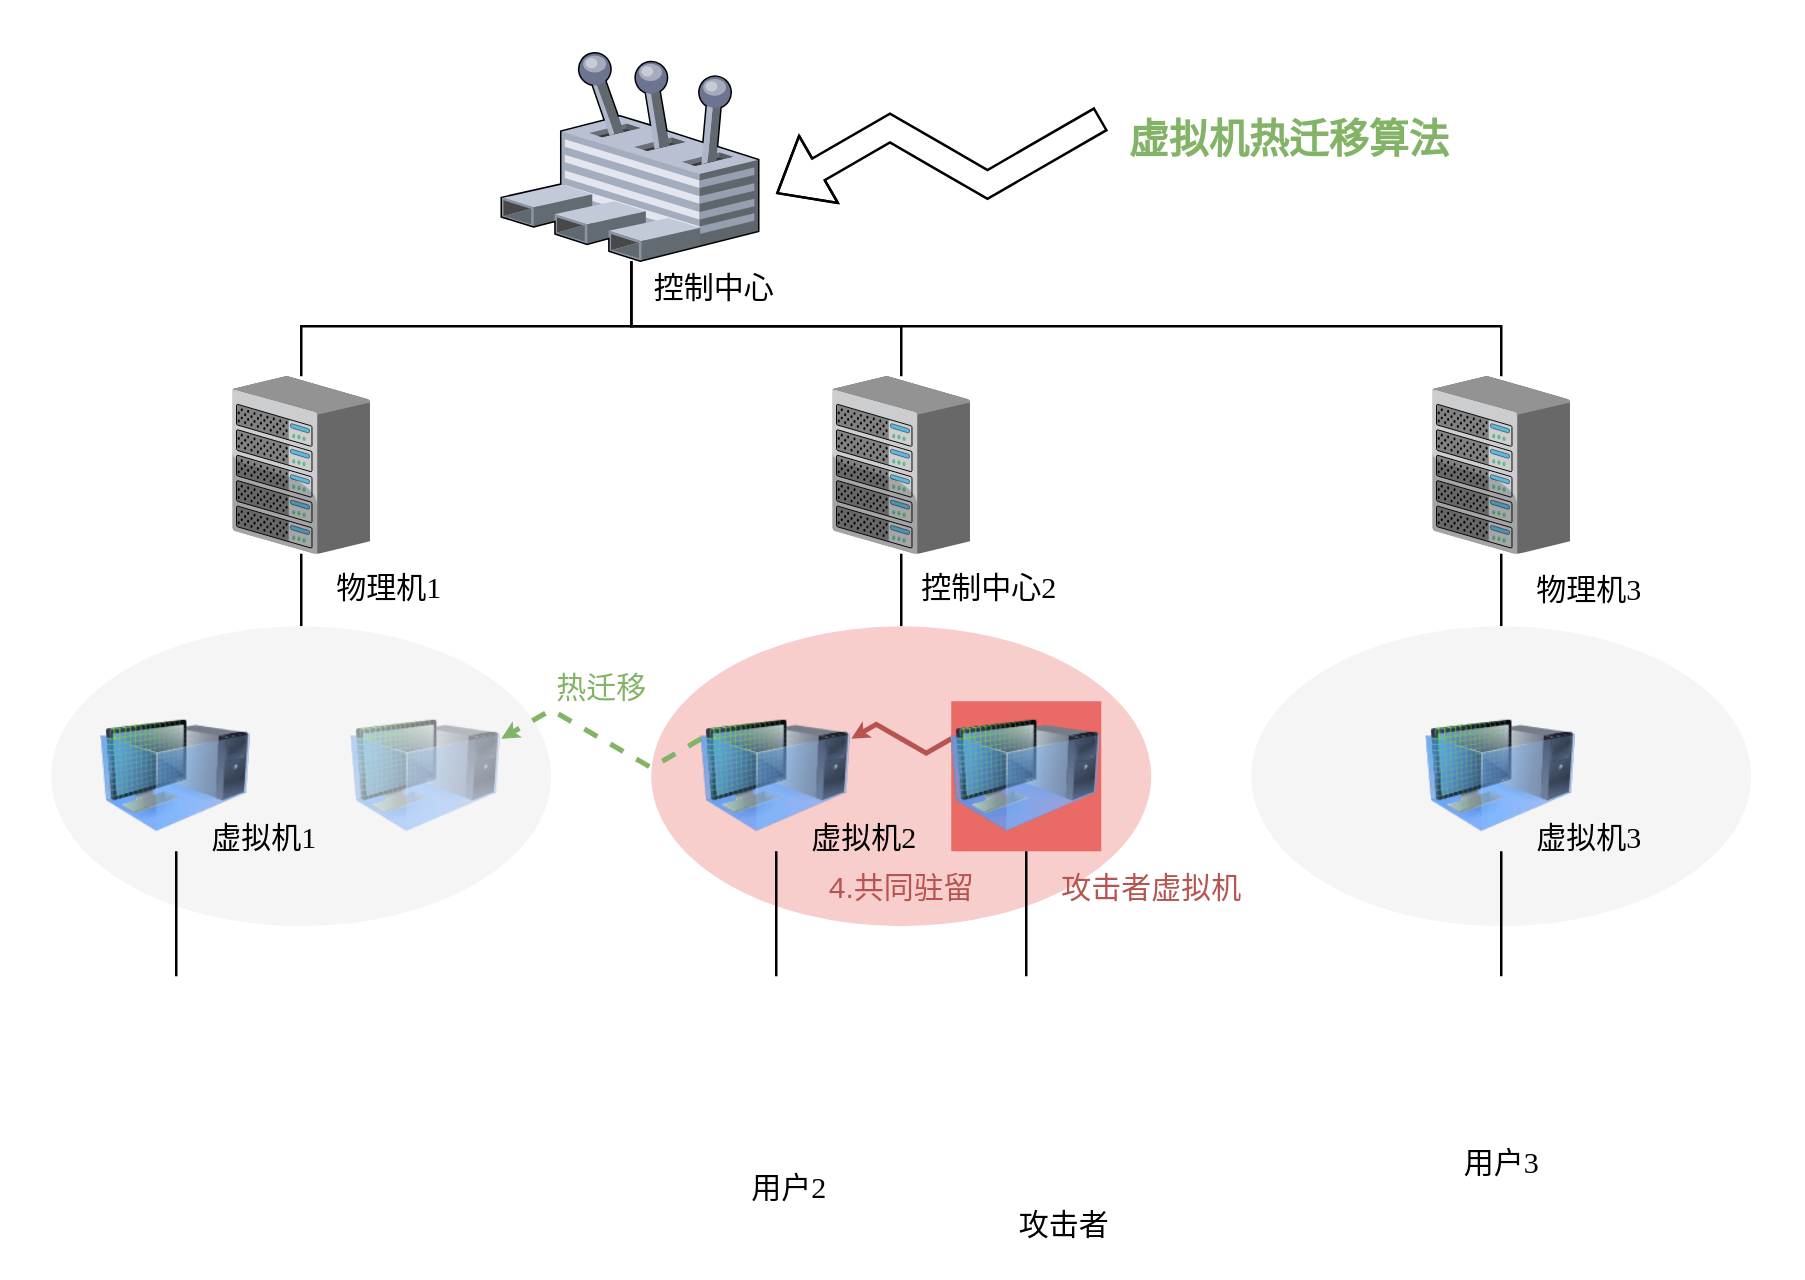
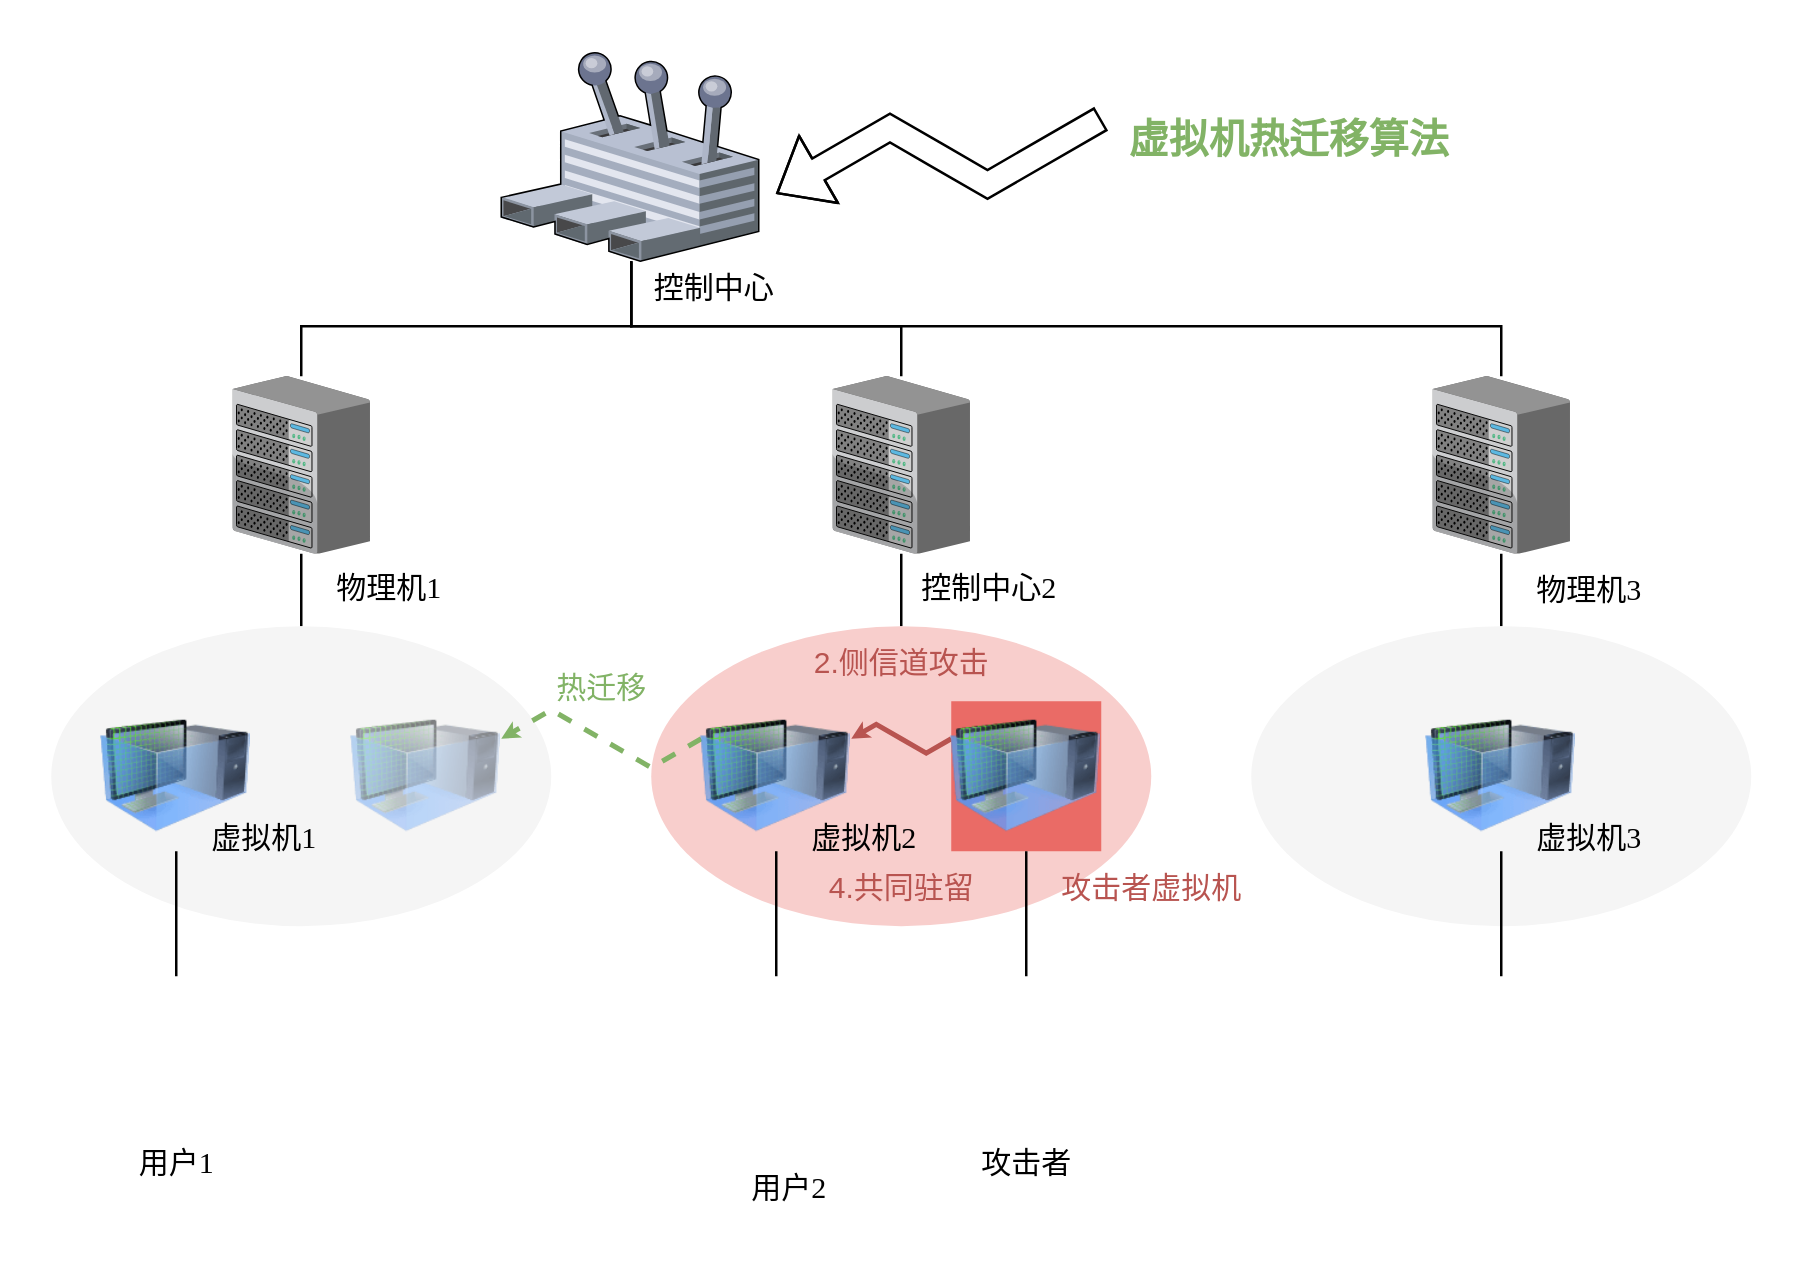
  <mxCell id="0" />
  <mxCell id="1" parent="0" />
  <mxCell id="2" style="edgeStyle=orthogonalEdgeStyle;rounded=0;orthogonalLoop=1;jettySize=auto;html=1;exitX=0.5;exitY=0;exitDx=0;exitDy=0;endArrow=none;endFill=0;fontFamily=Times New Roman;" edge="1" parent="1" source="3" target="5"><mxGeometry relative="1" as="geometry" /></mxCell>
  <mxCell id="3" value="" style="ellipse;whiteSpace=wrap;html=1;fillColor=#f5f5f5;fontColor=#333333;strokeColor=none;fontFamily=Times New Roman;" vertex="1" parent="1"><mxGeometry x="20" y="250" width="200" height="120" as="geometry" /></mxCell>
  <mxCell id="4" style="edgeStyle=orthogonalEdgeStyle;rounded=0;orthogonalLoop=1;jettySize=auto;html=1;endArrow=none;endFill=0;fontFamily=Times New Roman;" edge="1" parent="1" source="5" target="7"><mxGeometry relative="1" as="geometry"><Array as="points"><mxPoint x="120" y="130" /><mxPoint x="252" y="130" /></Array></mxGeometry></mxCell>
  <mxCell id="5" value="" style="verticalLabelPosition=bottom;sketch=0;aspect=fixed;html=1;verticalAlign=top;strokeColor=none;align=center;outlineConnect=0;shape=mxgraph.citrix.chassis;fontFamily=Times New Roman;" vertex="1" parent="1"><mxGeometry x="92.5" y="150" width="55" height="71" as="geometry" /></mxCell>
  <mxCell id="6" value="" style="image;html=1;image=img/lib/clip_art/computers/Virtual_Machine_128x128.png;aspect=fixed;fontFamily=Times New Roman;" vertex="1" parent="1"><mxGeometry x="40" y="280" width="60" height="60" as="geometry" /></mxCell>
  <mxCell id="7" value="" style="verticalLabelPosition=bottom;sketch=0;aspect=fixed;html=1;verticalAlign=top;strokeColor=none;align=center;outlineConnect=0;shape=mxgraph.citrix.user_control;fontFamily=Times New Roman;" vertex="1" parent="1"><mxGeometry x="200" y="20" width="103" height="84" as="geometry" /></mxCell>
  <mxCell id="8" style="edgeStyle=orthogonalEdgeStyle;rounded=0;orthogonalLoop=1;jettySize=auto;html=1;endArrow=none;endFill=0;fontFamily=Times New Roman;" edge="1" parent="1" source="9" target="7"><mxGeometry relative="1" as="geometry"><Array as="points"><mxPoint x="600" y="130" /><mxPoint x="252" y="130" /></Array></mxGeometry></mxCell>
  <mxCell id="9" value="" style="verticalLabelPosition=bottom;sketch=0;aspect=fixed;html=1;verticalAlign=top;strokeColor=none;align=center;outlineConnect=0;shape=mxgraph.citrix.chassis;fontFamily=Times New Roman;" vertex="1" parent="1"><mxGeometry x="572.5" y="150" width="55" height="71" as="geometry" /></mxCell>
  <mxCell id="10" style="edgeStyle=orthogonalEdgeStyle;rounded=0;orthogonalLoop=1;jettySize=auto;html=1;endArrow=none;endFill=0;fontFamily=Times New Roman;" edge="1" parent="1" source="11" target="7"><mxGeometry relative="1" as="geometry"><Array as="points"><mxPoint x="360" y="130" /><mxPoint x="252" y="130" /></Array></mxGeometry></mxCell>
  <mxCell id="11" value="" style="verticalLabelPosition=bottom;sketch=0;aspect=fixed;html=1;verticalAlign=top;strokeColor=none;align=center;outlineConnect=0;shape=mxgraph.citrix.chassis;fontFamily=Times New Roman;" vertex="1" parent="1"><mxGeometry x="332.5" y="150" width="55" height="71" as="geometry" /></mxCell>
  <mxCell id="12" value="" style="image;html=1;image=img/lib/clip_art/computers/Virtual_Machine_128x128.png;aspect=fixed;opacity=50;fontFamily=Times New Roman;" vertex="1" parent="1"><mxGeometry x="140" y="280" width="60" height="60" as="geometry" /></mxCell>
  <mxCell id="13" style="edgeStyle=orthogonalEdgeStyle;rounded=0;orthogonalLoop=1;jettySize=auto;html=1;exitX=0.5;exitY=0;exitDx=0;exitDy=0;endArrow=none;endFill=0;fontFamily=Times New Roman;" edge="1" parent="1" source="14" target="11"><mxGeometry relative="1" as="geometry" /></mxCell>
  <mxCell id="14" value="" style="ellipse;whiteSpace=wrap;html=1;fillColor=#f8cecc;strokeColor=none;fontFamily=Times New Roman;" vertex="1" parent="1"><mxGeometry x="260" y="250" width="200" height="120" as="geometry" /></mxCell>
  <mxCell id="15" style="edgeStyle=isometricEdgeStyle;rounded=0;orthogonalLoop=1;jettySize=auto;html=1;exitX=0;exitY=0.25;exitDx=0;exitDy=0;entryX=1;entryY=0.25;entryDx=0;entryDy=0;fillColor=#d5e8d4;strokeColor=#82b366;dashed=1;strokeWidth=2;endSize=1;" edge="1" parent="1" source="16" target="12"><mxGeometry relative="1" as="geometry" /></mxCell>
  <mxCell id="16" value="" style="image;html=1;image=img/lib/clip_art/computers/Virtual_Machine_128x128.png;aspect=fixed;fontFamily=Times New Roman;" vertex="1" parent="1"><mxGeometry x="280" y="280" width="60" height="60" as="geometry" /></mxCell>
  <mxCell id="17" style="edgeStyle=isometricEdgeStyle;rounded=0;orthogonalLoop=1;jettySize=auto;html=1;exitX=0;exitY=0.25;exitDx=0;exitDy=0;entryX=1;entryY=0.25;entryDx=0;entryDy=0;strokeWidth=2;fillColor=#f8cecc;strokeColor=#b85450;endSize=1;" edge="1" parent="1" source="18" target="16"><mxGeometry relative="1" as="geometry" /></mxCell>
  <mxCell id="18" value="" style="image;html=1;image=img/lib/clip_art/computers/Virtual_Machine_128x128.png;aspect=fixed;imageBackground=#EA6B66;imageBorder=none;fontFamily=Times New Roman;" vertex="1" parent="1"><mxGeometry x="380" y="280" width="60" height="60" as="geometry" /></mxCell>
  <mxCell id="19" style="edgeStyle=orthogonalEdgeStyle;rounded=0;orthogonalLoop=1;jettySize=auto;html=1;exitX=0.5;exitY=0;exitDx=0;exitDy=0;endArrow=none;endFill=0;fontFamily=Times New Roman;" edge="1" parent="1" source="20" target="9"><mxGeometry relative="1" as="geometry" /></mxCell>
  <mxCell id="20" value="" style="ellipse;whiteSpace=wrap;html=1;fillColor=#f5f5f5;fontColor=#333333;strokeColor=none;fontFamily=Times New Roman;" vertex="1" parent="1"><mxGeometry x="500" y="250" width="200" height="120" as="geometry" /></mxCell>
  <mxCell id="21" value="" style="image;html=1;image=img/lib/clip_art/computers/Virtual_Machine_128x128.png;aspect=fixed;fontFamily=Times New Roman;" vertex="1" parent="1"><mxGeometry x="570" y="280" width="60" height="60" as="geometry" /></mxCell>
  <mxCell id="22" style="edgeStyle=orthogonalEdgeStyle;rounded=0;orthogonalLoop=1;jettySize=auto;html=1;exitX=0.5;exitY=0;exitDx=0;exitDy=0;entryX=0.5;entryY=1;entryDx=0;entryDy=0;endArrow=none;endFill=0;fontFamily=Times New Roman;" edge="1" parent="1" source="23" target="16"><mxGeometry relative="1" as="geometry" /></mxCell>
  <mxCell id="23" value="" style="shape=image;html=1;verticalAlign=top;verticalLabelPosition=bottom;labelBackgroundColor=#ffffff;imageAspect=0;aspect=fixed;image=https://cdn1.iconfinder.com/data/icons/user-pictures/101/malecostume-128.png;fontFamily=Times New Roman;" vertex="1" parent="1"><mxGeometry x="280" y="390" width="60" height="60" as="geometry" /></mxCell>
  <mxCell id="24" style="edgeStyle=orthogonalEdgeStyle;rounded=0;orthogonalLoop=1;jettySize=auto;html=1;exitX=0.5;exitY=0;exitDx=0;exitDy=0;entryX=0.5;entryY=1;entryDx=0;entryDy=0;endArrow=none;endFill=0;fontFamily=Times New Roman;" edge="1" parent="1" source="25" target="6"><mxGeometry relative="1" as="geometry" /></mxCell>
  <mxCell id="25" value="" style="shape=image;html=1;verticalAlign=top;verticalLabelPosition=bottom;labelBackgroundColor=#ffffff;imageAspect=0;aspect=fixed;image=https://cdn1.iconfinder.com/data/icons/user-pictures/100/male3-128.png;fontFamily=Times New Roman;" vertex="1" parent="1"><mxGeometry x="40" y="390" width="60" height="60" as="geometry" /></mxCell>
  <mxCell id="26" style="edgeStyle=orthogonalEdgeStyle;rounded=0;orthogonalLoop=1;jettySize=auto;html=1;exitX=0.5;exitY=0;exitDx=0;exitDy=0;entryX=0.5;entryY=1;entryDx=0;entryDy=0;endArrow=none;endFill=0;fontFamily=Times New Roman;" edge="1" parent="1" source="27" target="21"><mxGeometry relative="1" as="geometry" /></mxCell>
  <mxCell id="27" value="" style="shape=image;html=1;verticalAlign=top;verticalLabelPosition=bottom;labelBackgroundColor=#ffffff;imageAspect=0;aspect=fixed;image=https://cdn1.iconfinder.com/data/icons/user-pictures/100/female1-128.png;fontFamily=Times New Roman;" vertex="1" parent="1"><mxGeometry x="570" y="390" width="60" height="60" as="geometry" /></mxCell>
  <mxCell id="28" style="edgeStyle=orthogonalEdgeStyle;rounded=0;orthogonalLoop=1;jettySize=auto;html=1;exitX=0.5;exitY=0;exitDx=0;exitDy=0;entryX=0.5;entryY=1;entryDx=0;entryDy=0;endArrow=none;endFill=0;fontFamily=Times New Roman;" edge="1" parent="1" source="29" target="18"><mxGeometry relative="1" as="geometry" /></mxCell>
  <mxCell id="29" value="" style="shape=image;html=1;verticalAlign=top;verticalLabelPosition=bottom;labelBackgroundColor=#ffffff;imageAspect=0;aspect=fixed;image=https://cdn0.iconfinder.com/data/icons/kameleon-free-pack-rounded/110/Hacker-128.png;fontFamily=Times New Roman;" vertex="1" parent="1"><mxGeometry x="380" y="390" width="60" height="60" as="geometry" /></mxCell>
  <mxCell id="30" value="物理机1" style="text;html=1;align=center;verticalAlign=middle;resizable=0;points=[];autosize=1;strokeColor=none;fillColor=none;fontFamily=Times New Roman;" vertex="1" parent="1"><mxGeometry x="120" y="220" width="70" height="30" as="geometry" /></mxCell>
  <mxCell id="31" value="控制中心2" style="text;html=1;align=center;verticalAlign=middle;resizable=0;points=[];autosize=1;strokeColor=none;fillColor=none;fontFamily=Times New Roman;" vertex="1" parent="1"><mxGeometry x="360" y="220" width="70" height="30" as="geometry" /></mxCell>
  <mxCell id="32" value="物理机3" style="text;html=1;align=center;verticalAlign=middle;resizable=0;points=[];autosize=1;strokeColor=none;fillColor=none;fontFamily=Times New Roman;" vertex="1" parent="1"><mxGeometry x="600" y="221" width="70" height="30" as="geometry" /></mxCell>
  <mxCell id="33" value="虚拟机1" style="text;html=1;align=center;verticalAlign=middle;resizable=0;points=[];autosize=1;strokeColor=none;fillColor=none;fontFamily=Times New Roman;" vertex="1" parent="1"><mxGeometry x="70" y="320" width="70" height="30" as="geometry" /></mxCell>
  <mxCell id="34" value="虚拟机2" style="text;html=1;align=center;verticalAlign=middle;resizable=0;points=[];autosize=1;strokeColor=none;fillColor=none;fontFamily=Times New Roman;" vertex="1" parent="1"><mxGeometry x="310" y="320" width="70" height="30" as="geometry" /></mxCell>
  <mxCell id="35" value="攻击者虚拟机" style="text;html=1;align=center;verticalAlign=middle;resizable=0;points=[];autosize=1;strokeColor=none;fillColor=none;fontFamily=Times New Roman;fontColor=#B85450;" vertex="1" parent="1"><mxGeometry x="410" y="340" width="100" height="30" as="geometry" /></mxCell>
  <mxCell id="36" value="虚拟机3" style="text;html=1;align=center;verticalAlign=middle;resizable=0;points=[];autosize=1;strokeColor=none;fillColor=none;fontFamily=Times New Roman;" vertex="1" parent="1"><mxGeometry x="600" y="320" width="70" height="30" as="geometry" /></mxCell>
- <mxCell id="37" value="用户3" style="text;html=1;align=center;verticalAlign=middle;resizable=0;points=[];autosize=1;strokeColor=none;fillColor=none;fontFamily=Times New Roman;" vertex="1" parent="1"><mxGeometry x="575" y="450" width="50" height="30" as="geometry" /></mxCell>
+ <mxCell id="38" value="用户1" style="text;html=1;align=center;verticalAlign=middle;resizable=0;points=[];autosize=1;strokeColor=none;fillColor=none;fontFamily=Times New Roman;" vertex="1" parent="1"><mxGeometry x="45" y="450" width="50" height="30" as="geometry" /></mxCell>
  <mxCell id="39" value="用户2" style="text;html=1;align=center;verticalAlign=middle;resizable=0;points=[];autosize=1;strokeColor=none;fillColor=none;fontFamily=Times New Roman;" vertex="1" parent="1"><mxGeometry x="290" y="460" width="50" height="30" as="geometry" /></mxCell>
- <mxCell id="40" value="攻击者" style="text;html=1;align=center;verticalAlign=middle;resizable=0;points=[];autosize=1;strokeColor=none;fillColor=none;fontFamily=Times New Roman;" vertex="1" parent="1"><mxGeometry x="395" y="475" width="60" height="30" as="geometry" /></mxCell>
+ <mxCell id="40" value="攻击者" style="text;html=1;align=center;verticalAlign=middle;resizable=0;points=[];autosize=1;strokeColor=none;fillColor=none;fontFamily=Times New Roman;" vertex="1" parent="1"><mxGeometry x="380" y="450" width="60" height="30" as="geometry" /></mxCell>
  <mxCell id="41" value="" style="shape=flexArrow;endArrow=classic;html=1;rounded=0;edgeStyle=isometricEdgeStyle;fontFamily=Times New Roman;" edge="1" parent="1"><mxGeometry width="50" height="50" relative="1" as="geometry"><mxPoint x="440" y="47" as="sourcePoint" /><mxPoint x="310" y="77" as="targetPoint" /></mxGeometry></mxCell>
  <mxCell id="42" value="虚拟机热迁移算法" style="text;html=1;align=center;verticalAlign=middle;resizable=0;points=[];autosize=1;strokeColor=none;fillColor=none;fontColor=#82B366;fontFamily=Times New Roman;fontStyle=1;fontSize=16;" vertex="1" parent="1"><mxGeometry x="440" y="40" width="150" height="30" as="geometry" /></mxCell>
  <mxCell id="43" value="控制中心" style="text;html=1;align=center;verticalAlign=middle;resizable=0;points=[];autosize=1;strokeColor=none;fillColor=none;fontFamily=Times New Roman;" vertex="1" parent="1"><mxGeometry x="250" y="100" width="70" height="30" as="geometry" /></mxCell>
  <mxCell id="44" value="热迁移" style="text;html=1;align=center;verticalAlign=middle;resizable=0;points=[];autosize=1;strokeColor=none;fillColor=none;fontColor=#82B366;" vertex="1" parent="1"><mxGeometry x="210" y="260" width="60" height="30" as="geometry" /></mxCell>
  <mxCell id="45" value="4.共同驻留" style="text;html=1;align=center;verticalAlign=middle;resizable=0;points=[];autosize=1;strokeColor=none;fillColor=none;fontColor=#B85450;" vertex="1" parent="1"><mxGeometry x="320" y="340" width="80" height="30" as="geometry" /></mxCell>
+ <mxCell id="46" value="2.侧信道攻击" style="text;html=1;align=center;verticalAlign=middle;resizable=0;points=[];autosize=1;strokeColor=none;fillColor=none;fontColor=#B85450;" vertex="1" parent="1"><mxGeometry x="315" y="250" width="90" height="30" as="geometry" /></mxCell>
